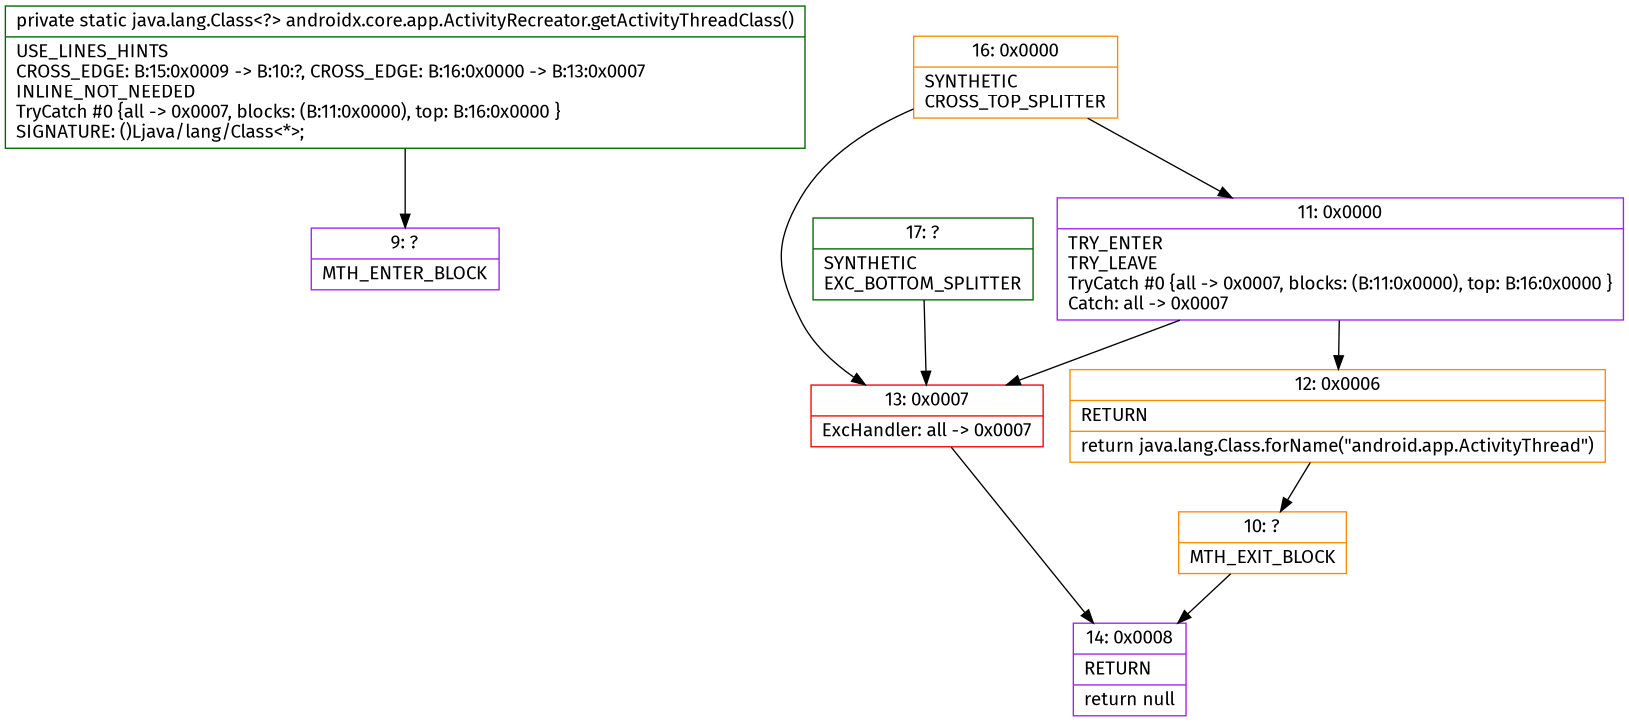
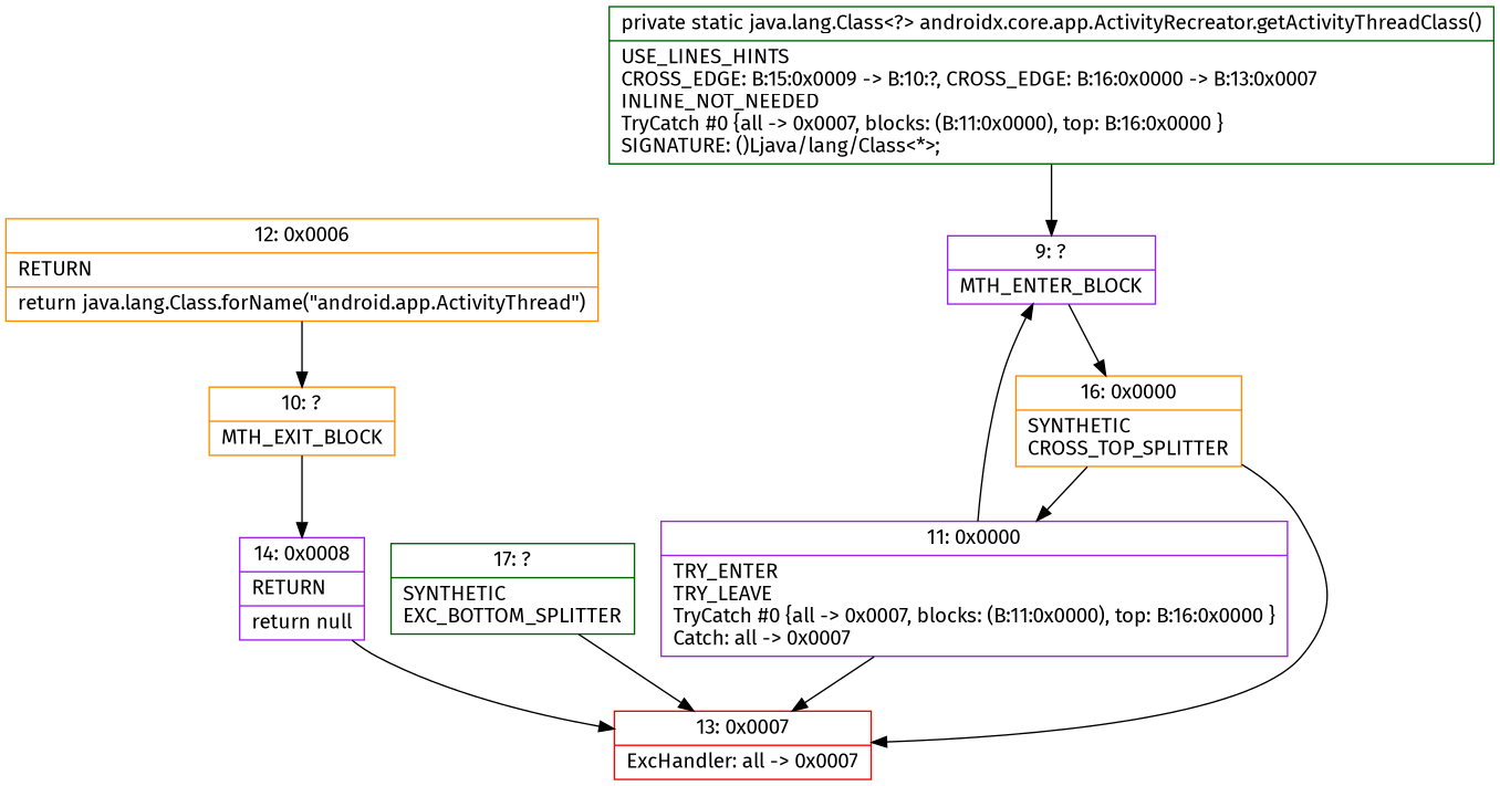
  digraph {
    fontname="Fira Sans"
    node [color=purple fontname="Fira Sans" shape=record]
    edge [fontname="Fira Sans"]
    n1 [label="{9\:\ ?|MTH_ENTER_BLOCK\l}"]
    n2 [color=darkorange label="{16\:\ 0x0000|SYNTHETIC\lCROSS_TOP_SPLITTER\l}"]
    n3 [label="{11\:\ 0x0000|TRY_ENTER\lTRY_LEAVE\lTryCatch #0 \{all \-\> 0x0007, blocks: (B:11:0x0000), top: B:16:0x0000 \}\lCatch: all \-\> 0x0007\l}"]
    n4 [color=red label="{13\:\ 0x0007|ExcHandler: all \-\> 0x0007\l}"]
    n5 [color=darkorange label="{12\:\ 0x0006|RETURN\l|return java.lang.Class.forName(\"android.app.ActivityThread\")\l}"]
    n6 [label="{14\:\ 0x0008|RETURN\l|return null\l}"]
    n7 [color=darkorange label="{10\:\ ?|MTH_EXIT_BLOCK\l}"]
    n8 [color=darkgreen label="{17\:\ ?|SYNTHETIC\lEXC_BOTTOM_SPLITTER\l}"]
    n9 [color=darkgreen label="{private static java.lang.Class\<?\> androidx.core.app.ActivityRecreator.getActivityThreadClass()  | USE_LINES_HINTS\lCROSS_EDGE: B:15:0x0009 \-\> B:10:?, CROSS_EDGE: B:16:0x0000 \-\> B:13:0x0007\lINLINE_NOT_NEEDED\lTryCatch #0 \{all \-\> 0x0007, blocks: (B:11:0x0000), top: B:16:0x0000 \}\lSIGNATURE: ()Ljava\/lang\/Class\<*\>;\l}"]
+   n1 -> n2
    n2 -> n3
    n2 -> n4
    n3 -> n4
-   n3 -> n5
-   n4 -> n6
+   n3 -> n1
+   n6 -> n4
    n5 -> n7
    n7 -> n6
    n8 -> n4
    n9 -> n1
  }
